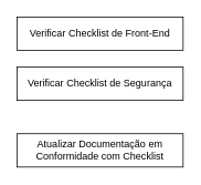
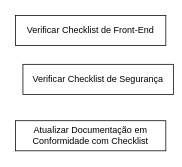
  <mxCell id="0" />
  <mxCell id="1" parent="0" />
- <mxCell id="2" value="Verificar Checklist de Segurança" style="rounded=0;whiteSpace=wrap;html=1;" vertex="1" parent="1"><mxGeometry x="20" y="80" width="200" height="40" as="geometry" /></mxCell>
+ <mxCell id="2" value="Verificar Checklist de Segurança" style="rounded=0;whiteSpace=wrap;html=1;" vertex="1" parent="1"><mxGeometry x="30" y="85" width="200" height="40" as="geometry" /></mxCell>
  <mxCell id="3" value="Verificar Checklist de Front-End" style="rounded=0;whiteSpace=wrap;html=1;" vertex="1" parent="1"><mxGeometry x="20" y="20" width="200" height="40" as="geometry" /></mxCell>
  <mxCell id="4" value="Atualizar Documentação em Conformidade com Checklist" style="rounded=0;whiteSpace=wrap;html=1;" vertex="1" parent="1"><mxGeometry x="20" y="160" width="200" height="40" as="geometry" /></mxCell>
